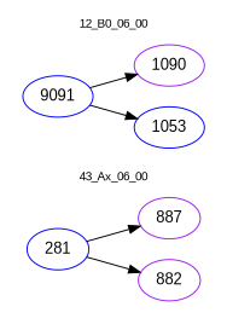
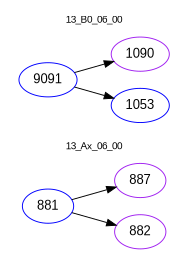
  digraph {
    fontname="Liberation Sans"
    rankdir=LR
    node [color=blue fontname="Liberation Sans"]
    edge [color=black fontname="Liberation Sans"]
-   n1 [label=281]
+   n1 [label=881]
    n2 [color=purple label=882]
    n3 [color=purple label=887]
    n4 [label=9091]
    n5 [label=1053]
    n6 [color=purple label=1090]
    subgraph cluster_1 {
      color=white
      fontsize=10
-     label="43_Ax_06_00"
+     label="13_Ax_06_00"
      n1
      n2
      n3
    }
    subgraph cluster_2 {
      color=white
      fontsize=10
-     label="12_B0_06_00"
+     label="13_B0_06_00"
      n4
      n5
      n6
    }
    n1 -> n2
    n1 -> n3
    n4 -> n5
    n4 -> n6
  }
